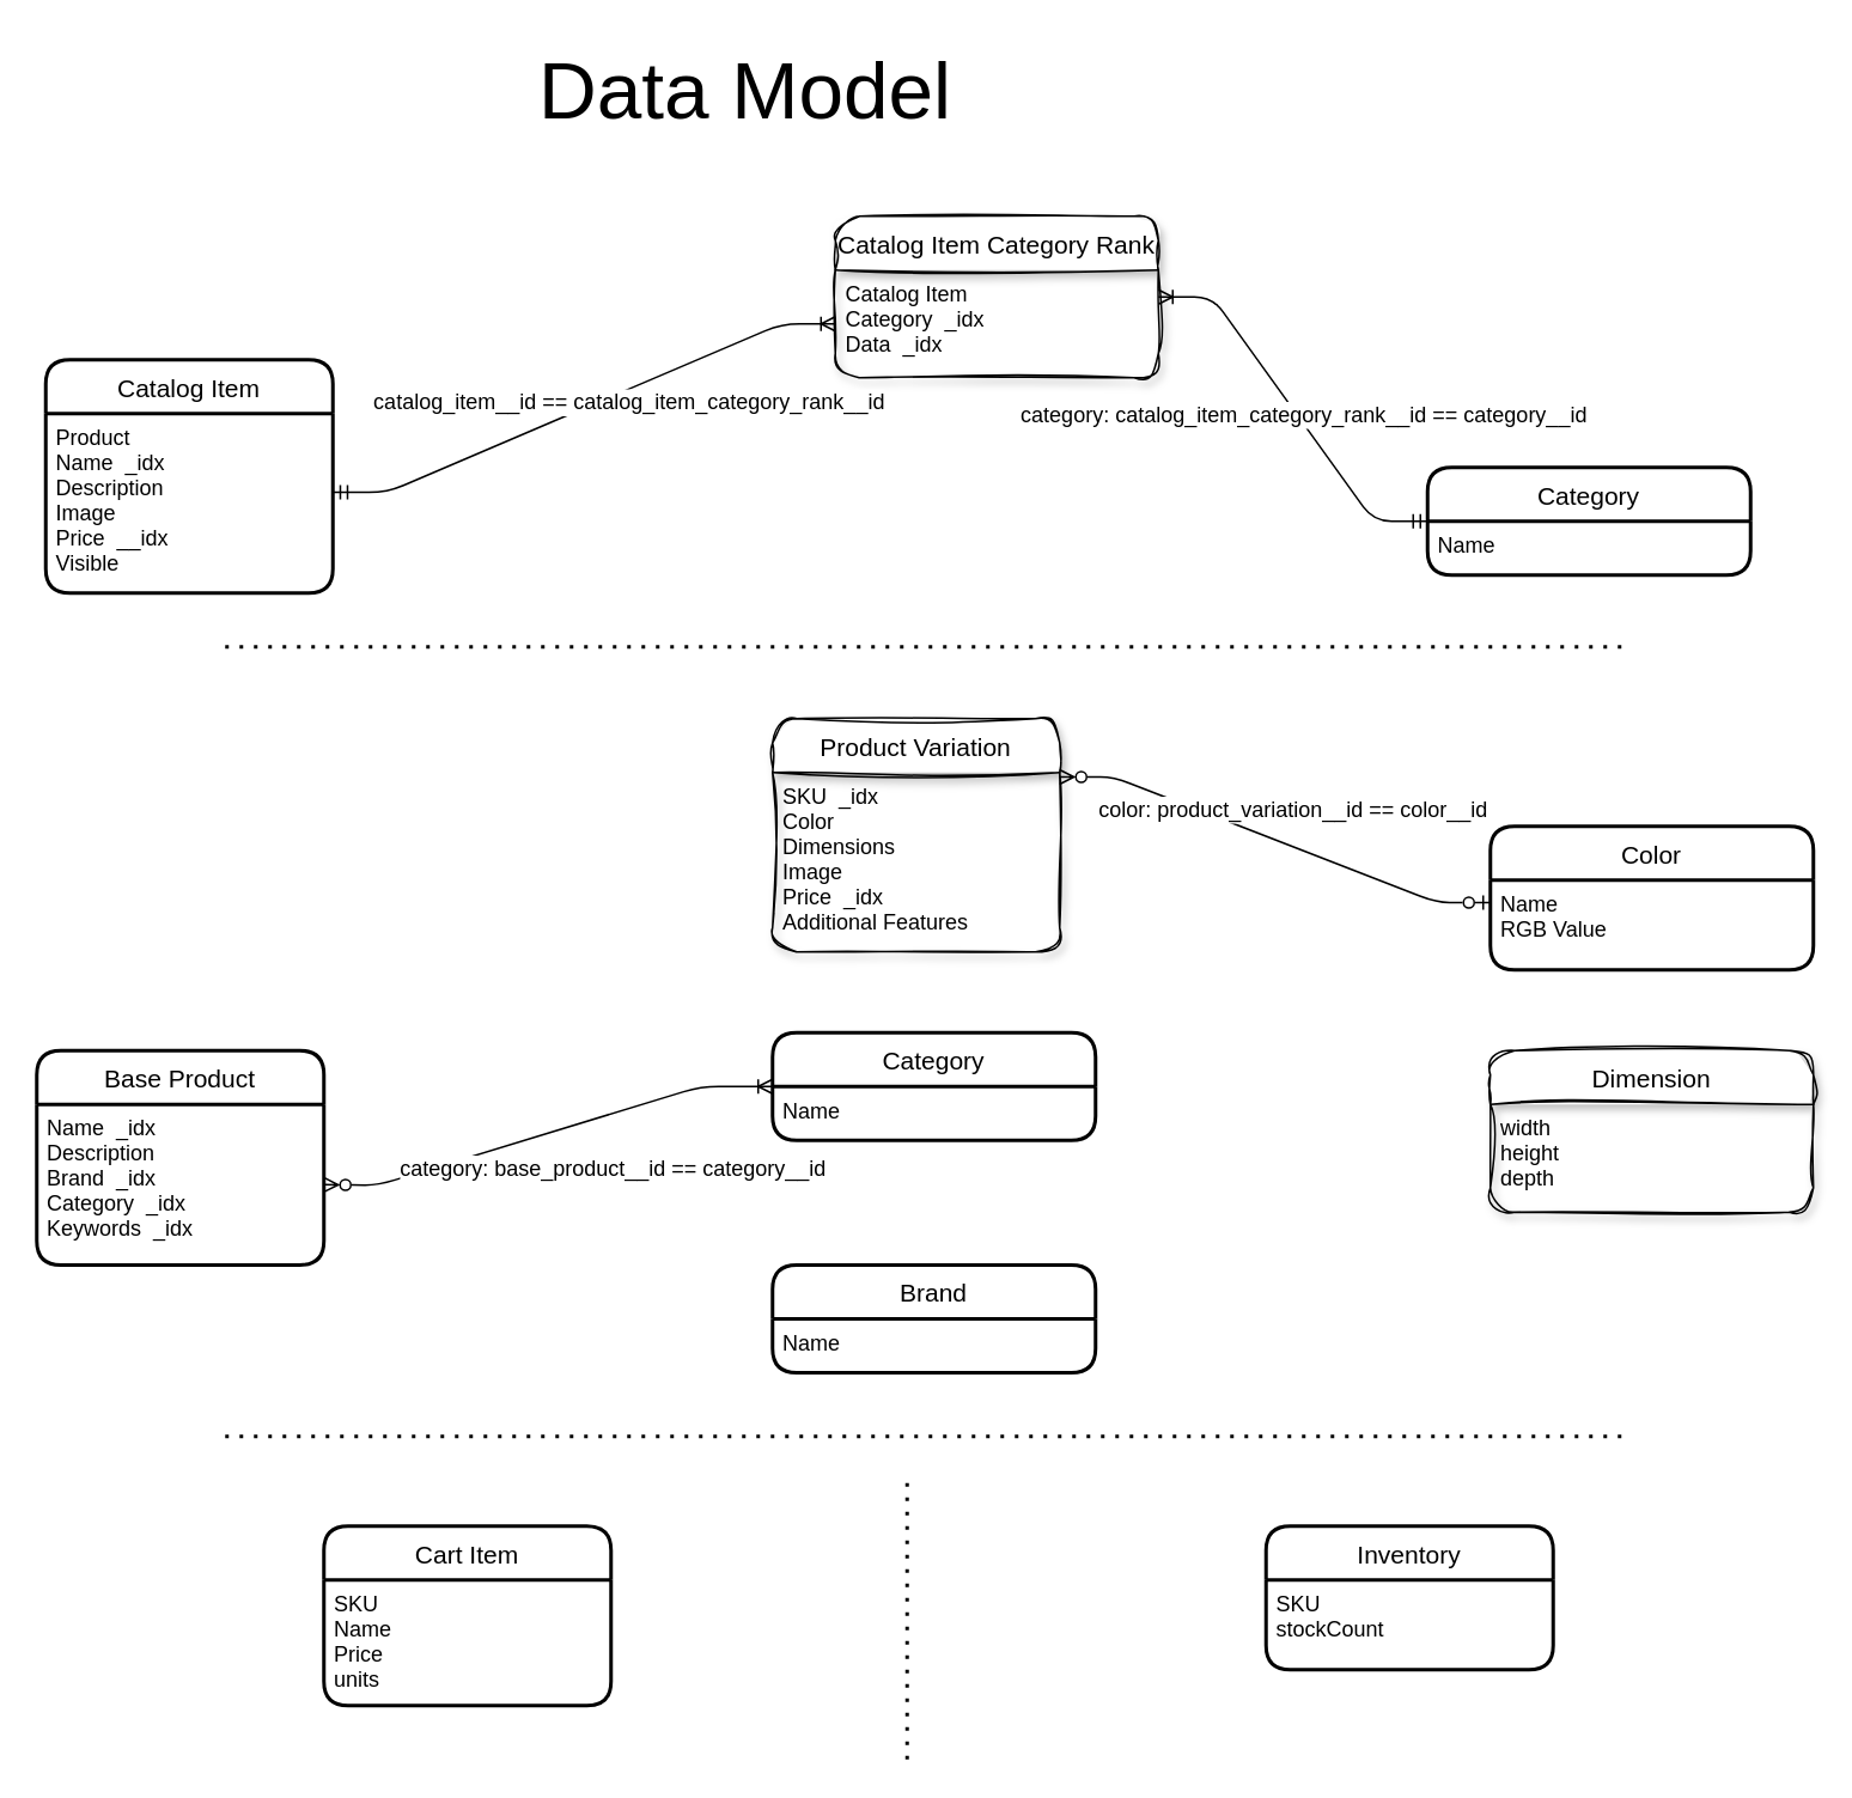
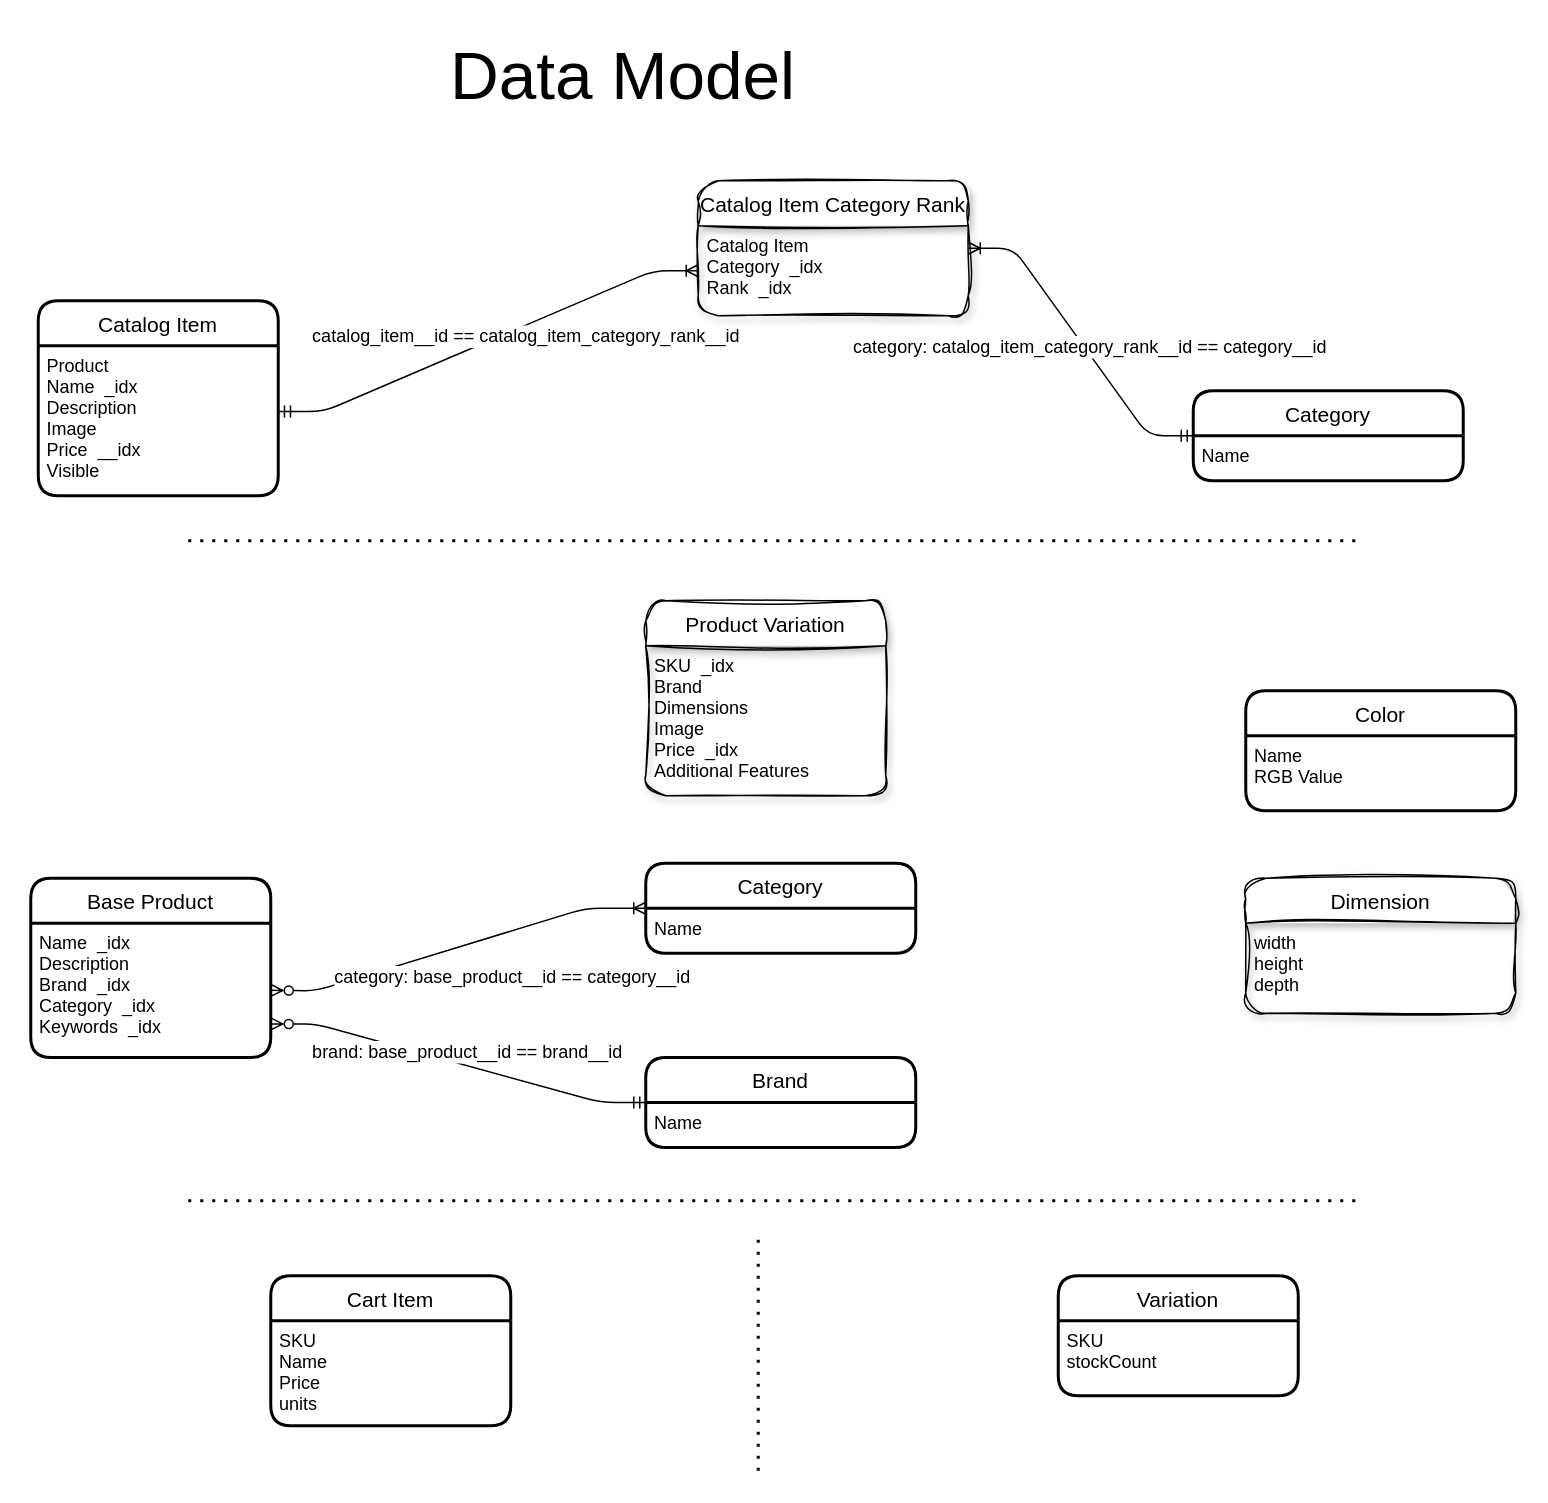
  <mxCell id="0" />
  <mxCell id="1" parent="0" />
  <mxCell id="2" value="Cart Item" style="swimlane;childLayout=stackLayout;horizontal=1;startSize=30;horizontalStack=0;rounded=1;fontSize=14;fontStyle=0;strokeWidth=2;resizeParent=0;resizeLast=1;shadow=0;dashed=0;align=center;" parent="1" vertex="1"><mxGeometry x="180" y="850" width="160" height="100" as="geometry" /></mxCell>
  <mxCell id="3" value="SKU&#10;Name&#10;Price&#10;units" style="align=left;strokeColor=none;fillColor=none;spacingLeft=4;fontSize=12;verticalAlign=top;resizable=0;rotatable=0;part=1;" parent="2" vertex="1"><mxGeometry y="30" width="160" height="70" as="geometry" /></mxCell>
- <mxCell id="4" value="Inventory" style="swimlane;childLayout=stackLayout;horizontal=1;startSize=30;horizontalStack=0;rounded=1;fontSize=14;fontStyle=0;strokeWidth=2;resizeParent=0;resizeLast=1;shadow=0;dashed=0;align=center;" parent="1" vertex="1"><mxGeometry x="705" y="850" width="160" height="80" as="geometry" /></mxCell>
+ <mxCell id="4" value="Variation" style="swimlane;childLayout=stackLayout;horizontal=1;startSize=30;horizontalStack=0;rounded=1;fontSize=14;fontStyle=0;strokeWidth=2;resizeParent=0;resizeLast=1;shadow=0;dashed=0;align=center;" parent="1" vertex="1"><mxGeometry x="705" y="850" width="160" height="80" as="geometry" /></mxCell>
  <mxCell id="5" value="SKU&#10;stockCount" style="align=left;strokeColor=none;fillColor=none;spacingLeft=4;fontSize=12;verticalAlign=top;resizable=0;rotatable=0;part=1;" parent="4" vertex="1"><mxGeometry y="30" width="160" height="50" as="geometry" /></mxCell>
  <mxCell id="6" value="&lt;span style=&quot;font-size: 45px;&quot;&gt;Data Model&lt;/span&gt;" style="text;html=1;strokeColor=none;fillColor=none;align=center;verticalAlign=middle;whiteSpace=wrap;rounded=0;shadow=1;glass=0;sketch=1;strokeWidth=1;fontSize=45;fontStyle=0" parent="1" vertex="1"><mxGeometry x="275" y="20" width="280" height="60" as="geometry" /></mxCell>
  <mxCell id="7" value="" style="endArrow=none;dashed=1;html=1;dashPattern=1 3;strokeWidth=2;" parent="1" edge="1"><mxGeometry width="50" height="50" relative="1" as="geometry"><mxPoint x="125" y="360" as="sourcePoint" /><mxPoint x="905" y="360" as="targetPoint" /></mxGeometry></mxCell>
  <mxCell id="8" value="" style="endArrow=none;dashed=1;html=1;dashPattern=1 3;strokeWidth=2;" parent="1" edge="1"><mxGeometry width="50" height="50" relative="1" as="geometry"><mxPoint x="125" y="800" as="sourcePoint" /><mxPoint x="905" y="800" as="targetPoint" /></mxGeometry></mxCell>
  <mxCell id="9" value="" style="endArrow=none;dashed=1;html=1;dashPattern=1 3;strokeWidth=2;" parent="1" edge="1"><mxGeometry width="50" height="50" relative="1" as="geometry"><mxPoint x="505" y="980" as="sourcePoint" /><mxPoint x="505" y="820" as="targetPoint" /></mxGeometry></mxCell>
  <mxCell id="10" value="Catalog Item" style="swimlane;childLayout=stackLayout;horizontal=1;startSize=30;horizontalStack=0;rounded=1;fontSize=14;fontStyle=0;strokeWidth=2;resizeParent=0;resizeLast=1;shadow=0;dashed=0;align=center;" vertex="1" parent="1"><mxGeometry x="25" y="200" width="160" height="130" as="geometry" /></mxCell>
  <mxCell id="11" value="Product&#10;Name  _idx&#10;Description&#10;Image&#10;Price  __idx&#10;Visible" style="align=left;strokeColor=none;fillColor=none;spacingLeft=4;fontSize=12;verticalAlign=top;resizable=0;rotatable=0;part=1;" vertex="1" parent="10"><mxGeometry y="30" width="160" height="100" as="geometry" /></mxCell>
  <mxCell id="12" value="Catalog Item Category Rank" style="swimlane;childLayout=stackLayout;horizontal=1;startSize=30;horizontalStack=0;rounded=1;fontSize=14;fontStyle=0;strokeWidth=1;resizeParent=0;resizeLast=1;shadow=1;align=center;swimlaneFillColor=none;strokeColor=default;perimeterSpacing=0;swimlaneLine=1;glass=0;sketch=1;curveFitting=1;jiggle=2;" vertex="1" parent="1"><mxGeometry x="465" y="120" width="180" height="90" as="geometry" /></mxCell>
- <mxCell id="13" value="Catalog Item&#10;Category  _idx&#10;Data  _idx" style="align=left;strokeColor=none;fillColor=none;spacingLeft=4;fontSize=12;verticalAlign=top;resizable=0;rotatable=0;part=1;" vertex="1" parent="12"><mxGeometry y="30" width="180" height="60" as="geometry" /></mxCell>
+ <mxCell id="13" value="Catalog Item&#10;Category  _idx&#10;Rank  _idx" style="align=left;strokeColor=none;fillColor=none;spacingLeft=4;fontSize=12;verticalAlign=top;resizable=0;rotatable=0;part=1;" vertex="1" parent="12"><mxGeometry y="30" width="180" height="60" as="geometry" /></mxCell>
  <mxCell id="14" value="" style="edgeStyle=entityRelationEdgeStyle;fontSize=12;html=1;endArrow=ERoneToMany;startArrow=ERmandOne;entryX=0;entryY=0.5;entryDx=0;entryDy=0;exitX=1.001;exitY=0.439;exitDx=0;exitDy=0;exitPerimeter=0;" edge="1" parent="1" source="11" target="13"><mxGeometry width="100" height="100" relative="1" as="geometry"><mxPoint x="755" y="365.51" as="sourcePoint" /><mxPoint x="765" y="245.51" as="targetPoint" /></mxGeometry></mxCell>
  <mxCell id="15" value="catalog_item__id == catalog_item_category_rank__id" style="edgeLabel;html=1;align=center;verticalAlign=middle;resizable=0;points=[];fontSize=12;" vertex="1" connectable="0" parent="14"><mxGeometry x="0.148" y="3" relative="1" as="geometry"><mxPoint x="5" y="8" as="offset" /></mxGeometry></mxCell>
  <mxCell id="16" value="Category" style="swimlane;childLayout=stackLayout;horizontal=1;startSize=30;horizontalStack=0;rounded=1;fontSize=14;fontStyle=0;strokeWidth=2;resizeParent=0;resizeLast=1;shadow=0;align=center;swimlaneFillColor=none;strokeColor=default;perimeterSpacing=0;swimlaneLine=1;glass=0;" vertex="1" parent="1"><mxGeometry x="795" y="260" width="180" height="60" as="geometry" /></mxCell>
  <mxCell id="17" value="Name" style="align=left;strokeColor=none;fillColor=none;spacingLeft=4;fontSize=12;verticalAlign=top;resizable=0;rotatable=0;part=1;" vertex="1" parent="16"><mxGeometry y="30" width="180" height="30" as="geometry" /></mxCell>
  <mxCell id="18" value="" style="edgeStyle=entityRelationEdgeStyle;fontSize=12;html=1;endArrow=ERoneToMany;startArrow=ERmandOne;entryX=1;entryY=0.25;entryDx=0;entryDy=0;exitX=0;exitY=0;exitDx=0;exitDy=0;" edge="1" parent="1" source="17" target="13"><mxGeometry width="100" height="100" relative="1" as="geometry"><mxPoint x="785" y="130" as="sourcePoint" /><mxPoint x="1064.84" y="40.49" as="targetPoint" /></mxGeometry></mxCell>
  <mxCell id="19" value="category: catalog_item_category_rank__id == category__id" style="edgeLabel;html=1;align=center;verticalAlign=middle;resizable=0;points=[];fontSize=12;" vertex="1" connectable="0" parent="18"><mxGeometry x="0.148" y="3" relative="1" as="geometry"><mxPoint x="17" y="14" as="offset" /></mxGeometry></mxCell>
  <mxCell id="20" value="Dimension" style="swimlane;childLayout=stackLayout;horizontal=1;startSize=30;horizontalStack=0;rounded=1;fontSize=14;fontStyle=0;strokeWidth=1;resizeParent=0;resizeLast=1;shadow=1;dashed=0;align=center;sketch=1;curveFitting=1;jiggle=2;" vertex="1" parent="1"><mxGeometry x="830" y="584.98" width="180" height="90" as="geometry"><mxRectangle x="560" y="60" width="140" height="30" as="alternateBounds" /></mxGeometry></mxCell>
  <mxCell id="21" value="width&#10;height&#10;depth" style="align=left;strokeColor=none;fillColor=none;spacingLeft=4;fontSize=12;verticalAlign=top;resizable=0;rotatable=0;part=1;" vertex="1" parent="20"><mxGeometry y="30" width="180" height="60" as="geometry" /></mxCell>
  <mxCell id="22" value="Base Product" style="swimlane;childLayout=stackLayout;horizontal=1;startSize=30;horizontalStack=0;rounded=1;fontSize=14;fontStyle=0;strokeWidth=2;resizeParent=0;resizeLast=1;shadow=0;dashed=0;align=center;" vertex="1" parent="1"><mxGeometry x="20" y="584.98" width="160" height="119.51" as="geometry"><mxRectangle x="560" y="60" width="140" height="30" as="alternateBounds" /></mxGeometry></mxCell>
  <mxCell id="23" value="Name  _idx&#10;Description&#10;Brand  _idx&#10;Category  _idx&#10;Keywords  _idx&#10;" style="align=left;strokeColor=none;fillColor=none;spacingLeft=4;fontSize=12;verticalAlign=top;resizable=0;rotatable=0;part=1;" vertex="1" parent="22"><mxGeometry y="30" width="160" height="89.51" as="geometry" /></mxCell>
  <mxCell id="24" value="Product Variation" style="swimlane;childLayout=stackLayout;horizontal=1;startSize=30;horizontalStack=0;rounded=1;fontSize=14;fontStyle=0;strokeWidth=1;resizeParent=0;resizeLast=1;shadow=1;dashed=0;align=center;sketch=1;curveFitting=1;jiggle=2;" vertex="1" parent="1"><mxGeometry x="430" y="400" width="160" height="130" as="geometry"><mxRectangle x="560" y="60" width="140" height="30" as="alternateBounds" /></mxGeometry></mxCell>
- <mxCell id="25" value="SKU  _idx&#10;Color&#10;Dimensions&#10;Image&#10;Price  _idx&#10;Additional Features" style="align=left;strokeColor=none;fillColor=none;spacingLeft=4;fontSize=12;verticalAlign=top;resizable=0;rotatable=0;part=1;" vertex="1" parent="24"><mxGeometry y="30" width="160" height="100" as="geometry" /></mxCell>
+ <mxCell id="25" value="SKU  _idx&#10;Brand&#10;Dimensions&#10;Image&#10;Price  _idx&#10;Additional Features" style="align=left;strokeColor=none;fillColor=none;spacingLeft=4;fontSize=12;verticalAlign=top;resizable=0;rotatable=0;part=1;" vertex="1" parent="24"><mxGeometry y="30" width="160" height="100" as="geometry" /></mxCell>
  <mxCell id="26" value="Color" style="swimlane;childLayout=stackLayout;horizontal=1;startSize=30;horizontalStack=0;rounded=1;fontSize=14;fontStyle=0;strokeWidth=2;resizeParent=0;resizeLast=1;shadow=0;dashed=0;align=center;" vertex="1" parent="1"><mxGeometry x="830" y="460" width="180" height="80" as="geometry"><mxRectangle x="560" y="60" width="140" height="30" as="alternateBounds" /></mxGeometry></mxCell>
  <mxCell id="27" value="Name&#10;RGB Value" style="align=left;strokeColor=none;fillColor=none;spacingLeft=4;fontSize=12;verticalAlign=top;resizable=0;rotatable=0;part=1;" vertex="1" parent="26"><mxGeometry y="30" width="180" height="50" as="geometry" /></mxCell>
- <mxCell id="28" value="" style="edgeStyle=entityRelationEdgeStyle;fontSize=12;html=1;endArrow=ERzeroToOne;startArrow=ERzeroToMany;entryX=0;entryY=0.25;entryDx=0;entryDy=0;exitX=1;exitY=0.25;exitDx=0;exitDy=0;startFill=0;endFill=0;" edge="1" parent="1" source="24" target="27"><mxGeometry width="100" height="100" relative="1" as="geometry"><mxPoint x="720" y="650.99" as="sourcePoint" /><mxPoint x="920" y="638.49" as="targetPoint" /></mxGeometry></mxCell>
- <mxCell id="29" value="color: product_variation__id == color__id" style="edgeLabel;html=1;align=center;verticalAlign=middle;resizable=0;points=[];fontSize=12;" vertex="1" connectable="0" parent="28"><mxGeometry x="-0.053" y="-1" relative="1" as="geometry"><mxPoint x="16" y="-16" as="offset" /></mxGeometry></mxCell>
  <mxCell id="30" value="Brand" style="swimlane;childLayout=stackLayout;horizontal=1;startSize=30;horizontalStack=0;rounded=1;fontSize=14;fontStyle=0;strokeWidth=2;resizeParent=0;resizeLast=1;shadow=0;dashed=0;align=center;" vertex="1" parent="1"><mxGeometry x="430" y="704.49" width="180" height="60" as="geometry"><mxRectangle x="560" y="60" width="140" height="30" as="alternateBounds" /></mxGeometry></mxCell>
  <mxCell id="31" value="Name" style="align=left;strokeColor=none;fillColor=none;spacingLeft=4;fontSize=12;verticalAlign=top;resizable=0;rotatable=0;part=1;" vertex="1" parent="30"><mxGeometry y="30" width="180" height="30" as="geometry" /></mxCell>
+ <mxCell id="32" value="" style="edgeStyle=entityRelationEdgeStyle;fontSize=12;html=1;endArrow=ERmandOne;startArrow=ERzeroToMany;entryX=0;entryY=0.5;entryDx=0;entryDy=0;endFill=0;exitX=1;exitY=0.75;exitDx=0;exitDy=0;startFill=0;" edge="1" parent="1" source="23" target="30"><mxGeometry width="100" height="100" relative="1" as="geometry"><mxPoint x="260" y="710" as="sourcePoint" /><mxPoint x="500" y="770.49" as="targetPoint" /></mxGeometry></mxCell>
+ <mxCell id="33" value="brand: base_product__id == brand__id" style="edgeLabel;html=1;align=center;verticalAlign=middle;resizable=0;points=[];fontSize=12;" vertex="1" connectable="0" parent="32"><mxGeometry x="0.08" relative="1" as="geometry"><mxPoint x="-5" y="-11" as="offset" /></mxGeometry></mxCell>
  <mxCell id="34" value="Category" style="swimlane;childLayout=stackLayout;horizontal=1;startSize=30;horizontalStack=0;rounded=1;fontSize=14;fontStyle=0;strokeWidth=2;resizeParent=0;resizeLast=1;shadow=0;align=center;swimlaneFillColor=none;strokeColor=default;perimeterSpacing=0;swimlaneLine=1;glass=0;" vertex="1" parent="1"><mxGeometry x="430" y="575" width="180" height="60" as="geometry" /></mxCell>
  <mxCell id="35" value="Name" style="align=left;strokeColor=none;fillColor=none;spacingLeft=4;fontSize=12;verticalAlign=top;resizable=0;rotatable=0;part=1;" vertex="1" parent="34"><mxGeometry y="30" width="180" height="30" as="geometry" /></mxCell>
  <mxCell id="36" value="" style="fontSize=12;html=1;endArrow=ERzeroToMany;startArrow=ERoneToMany;exitX=0;exitY=0;exitDx=0;exitDy=0;entryX=1;entryY=0.5;entryDx=0;entryDy=0;startFill=0;endFill=0;" edge="1" parent="1" source="35" target="23"><mxGeometry width="100" height="100" relative="1" as="geometry"><mxPoint x="690" y="530" as="sourcePoint" /><mxPoint x="220" y="710" as="targetPoint" /><Array as="points"><mxPoint x="390" y="605" /><mxPoint x="210" y="660" /></Array></mxGeometry></mxCell>
  <mxCell id="37" value="category: base_product__id == category__id" style="edgeLabel;html=1;align=center;verticalAlign=middle;resizable=0;points=[];fontSize=12;" vertex="1" connectable="0" parent="36"><mxGeometry x="0.148" y="3" relative="1" as="geometry"><mxPoint x="53" y="11" as="offset" /></mxGeometry></mxCell>
